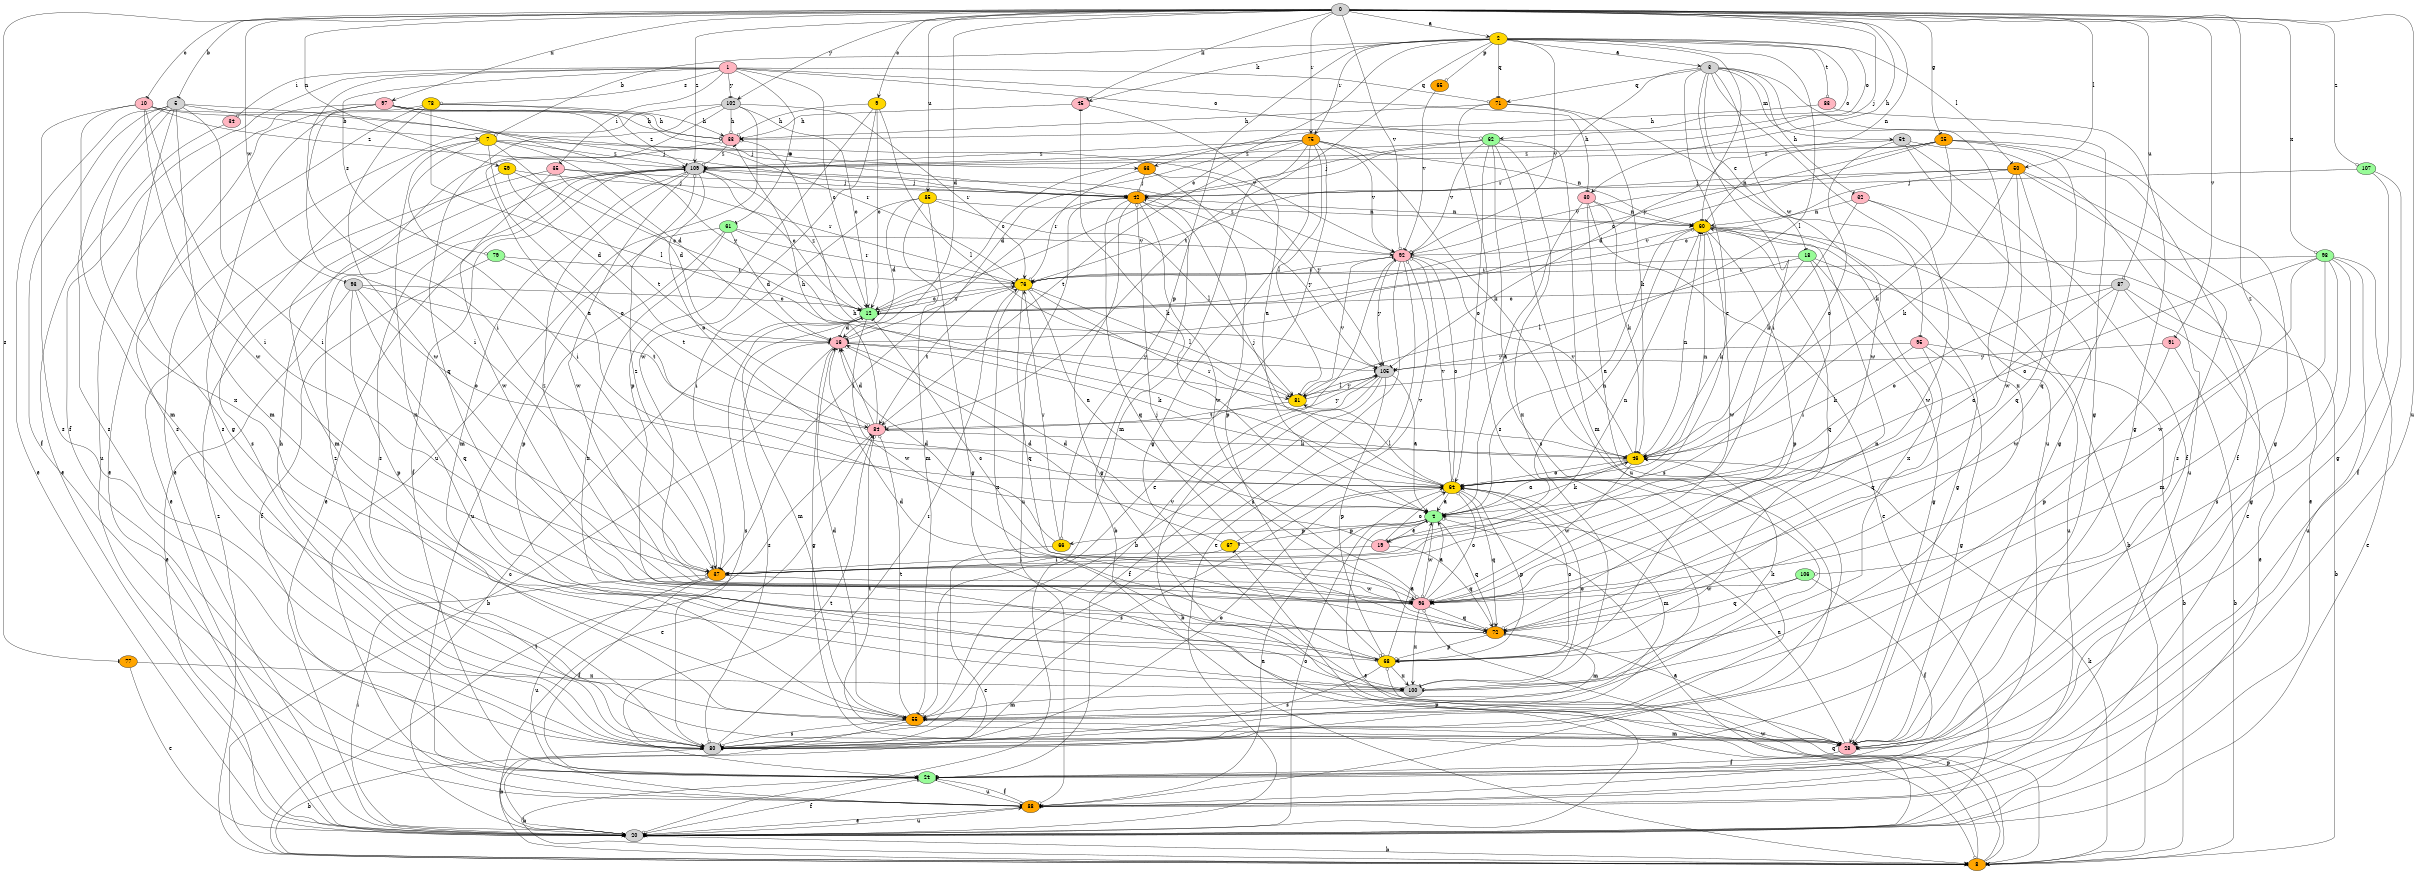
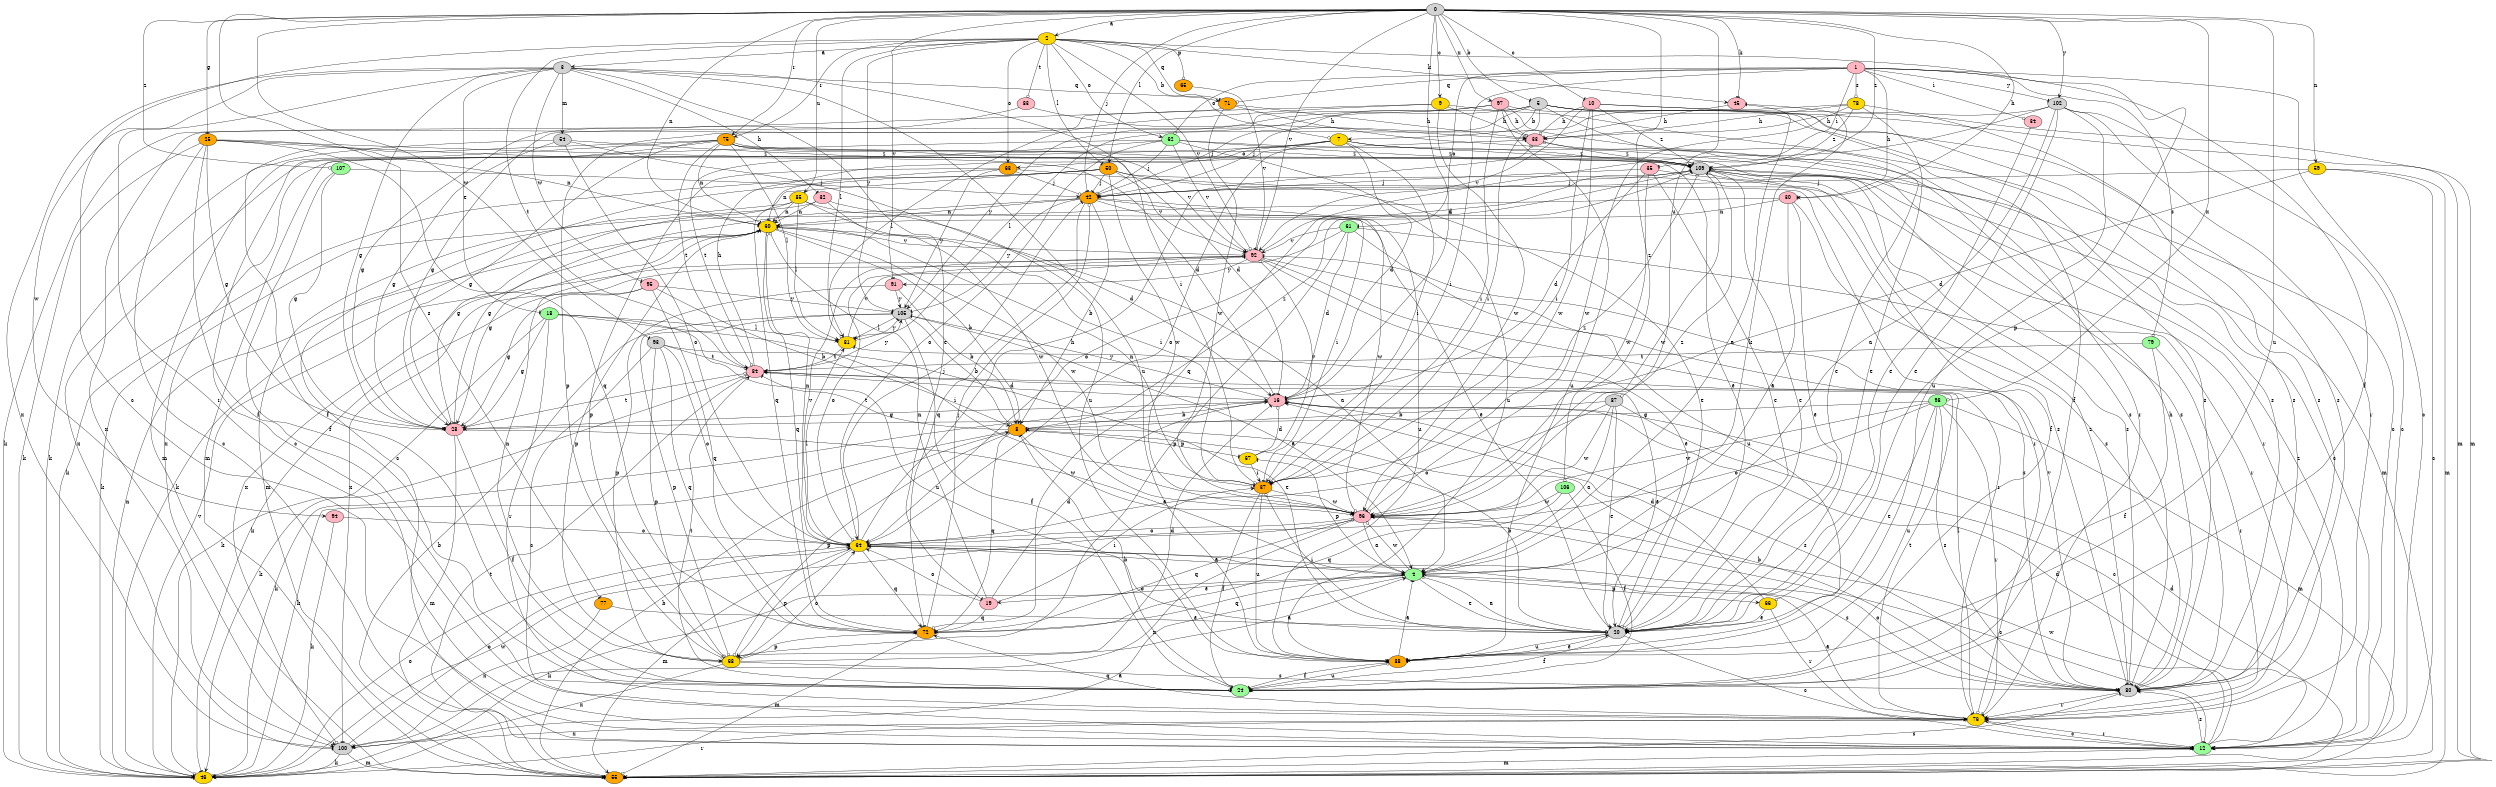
  strict digraph {
    node [fillcolor=lightpink style=filled]
    edge [arrowhead=vee]
    0 [fillcolor=lightgrey]
    2 [fillcolor=gold]
    5 [fillcolor=lightgrey]
    9 [fillcolor=gold]
    10
    16
    25 [fillcolor=orange]
    30
    42 [fillcolor=orange]
    45
    50 [fillcolor=orange]
    59 [fillcolor=gold]
    60 [fillcolor=gold]
    75 [fillcolor=orange]
    77 [fillcolor=orange]
    85 [fillcolor=gold]
    87 [fillcolor=lightgrey]
    88 [fillcolor=orange]
    91
    92
    93 [fillcolor=lightgrey]
    97
    98 [fillcolor=palegreen]
    102 [fillcolor=lightgrey]
    106 [fillcolor=palegreen]
    107 [fillcolor=palegreen]
    109 [fillcolor=lightgrey]
    12 [fillcolor=palegreen]
    62 [fillcolor=palegreen]
    71 [fillcolor=orange]
    3 [fillcolor=lightgrey]
    7 [fillcolor=gold]
    n33 [fillcolor=gold label=81]
    63 [fillcolor=orange]
    65 [fillcolor=orange]
    66 [fillcolor=gold]
    83
    84
    105 [fillcolor=lightgrey]
    24 [fillcolor=palegreen]
    37 [fillcolor=orange]
    28
    100 [fillcolor=lightgrey]
    20 [fillcolor=lightgrey]
    55 [fillcolor=orange]
    80 [fillcolor=lightgrey]
    96
    68 [fillcolor=gold]
    33
    46 [fillcolor=gold]
    8 [fillcolor=orange]
    72 [fillcolor=orange]
    4 [fillcolor=palegreen]
    64 [fillcolor=gold]
    76 [fillcolor=gold]
    1
    34
    35
    61 [fillcolor=palegreen]
    78 [fillcolor=gold]
    79 [fillcolor=palegreen]
    18 [fillcolor=palegreen]
    19
    32
    54 [fillcolor=lightgrey]
+   94
    95
    67 [fillcolor=gold]
    0 -> 2 [label=a]
    0 -> 5 [arrowhead=tee label=b]
    0 -> 9 [label=c]
    0 -> 10 [arrowhead=tee label=c]
    0 -> 16 [arrowhead=odot label=d]
    0 -> 25 [arrowhead=tee label=g]
    0 -> 30 [label=h]
    0 -> 42 [arrowhead=tee label=j]
    0 -> 45 [arrowhead=tee label=k]
    0 -> 50 [label=l]
    0 -> 59 [label=n]
    0 -> 60 [arrowhead=tee label=n]
    0 -> 75 [label=r]
    0 -> 77 [arrowhead=tee label=s]
    0 -> 85 [label=u]
    0 -> 87 [arrowhead=odot label=u]
    0 -> 88 [arrowhead=tee label=u]
    0 -> 91 [arrowhead=tee label=v]
    0 -> 92 [arrowhead=odot label=v]
    0 -> 93 [arrowhead=tee label=w]
    0 -> 97 [label=x]
    0 -> 98 [arrowhead=odot label=x]
    0 -> 102 [label=y]
    0 -> 106 [arrowhead=odot label=z]
    0 -> 107 [arrowhead=odot label=z]
    0 -> 109 [label=z]
    2 -> 45 [label=k]
    2 -> 50 [arrowhead=tee label=l]
    2 -> 75 [label=r]
    2 -> 92 [arrowhead=odot label=v]
    2 -> 12 [arrowhead=odot label=c]
    2 -> 62 [label=o]
    2 -> 71 [arrowhead=tee label=q]
    2 -> 3 [label=a]
    2 -> 7 [arrowhead=odot label=b]
    2 -> n33 [arrowhead=odot label=l]
    2 -> 63 [label=o]
    2 -> 65 [arrowhead=odot label=p]
    2 -> 66 [arrowhead=odot label=p]
    2 -> 83 [arrowhead=odot label=t]
    2 -> 84 [arrowhead=tee label=t]
    2 -> 105 [arrowhead=tee label=y]
    5 -> 42 [arrowhead=odot label=j]
    5 -> 7 [label=b]
    5 -> 24 [arrowhead=tee label=f]
    5 -> 37 [arrowhead=tee label=i]
    5 -> 28 [label=g]
    5 -> 100 [label=x]
    5 -> 20 [arrowhead=tee label=e]
    5 -> 55 [arrowhead=odot label=m]
    5 -> 80 [arrowhead=odot label=s]
    9 -> 12 [label=c]
    9 -> n33 [label=l]
    9 -> 96 [label=w]
    9 -> 68 [arrowhead=odot label=p]
    9 -> 33 [arrowhead=odot label=h]
    10 -> 92 [label=v]
    10 -> 109 [arrowhead=tee label=z]
    10 -> 37 [arrowhead=odot label=i]
    10 -> 55 [arrowhead=odot label=m]
    10 -> 80 [arrowhead=tee label=s]
    10 -> 96 [arrowhead=tee label=w]
    10 -> 33 [arrowhead=odot label=h]
    16 -> 105 [arrowhead=tee label=y]
    16 -> 28 [arrowhead=tee label=g]
    16 -> 80 [arrowhead=odot label=s]
    16 -> 46 [arrowhead=odot label=k]
    16 -> 8 [arrowhead=odot label=b]
    25 -> 16 [arrowhead=tee label=d]
    25 -> 60 [arrowhead=tee label=n]
    25 -> 109 [arrowhead=odot label=z]
    25 -> 12 [arrowhead=tee label=c]
    25 -> 24 [arrowhead=odot label=f]
    25 -> 28 [arrowhead=odot label=g]
    25 -> 46 [arrowhead=odot label=k]
    25 -> 72 [arrowhead=odot label=q]
    30 -> 60 [label=n]
    30 -> 20 [arrowhead=tee label=e]
    30 -> 80 [arrowhead=tee label=s]
    30 -> 46 [arrowhead=tee label=k]
    30 -> 4 [arrowhead=tee label=a]
    42 -> 60 [label=n]
    42 -> 88 [arrowhead=odot label=u]
    42 -> 105 [arrowhead=tee label=y]
    42 -> 37 [arrowhead=tee label=i]
    42 -> 28 [arrowhead=tee label=g]
    42 -> 96 [arrowhead=odot label=w]
    42 -> 8 [label=b]
    42 -> 72 [arrowhead=tee label=q]
    45 -> 33 [arrowhead=tee label=h]
    45 -> 4 [arrowhead=tee label=a]
    50 -> 42 [arrowhead=tee label=j]
    50 -> 92 [label=v]
    50 -> 12 [arrowhead=tee label=c]
    50 -> 20 [arrowhead=odot label=e]
    50 -> 80 [arrowhead=tee label=s]
    50 -> 96 [label=w]
    50 -> 46 [arrowhead=tee label=k]
    50 -> 72 [arrowhead=tee label=q]
    59 -> 16 [arrowhead=tee label=d]
    59 -> 42 [arrowhead=tee label=j]
    59 -> 12 [label=c]
    59 -> 55 [label=m]
    60 -> 92 [arrowhead=tee label=v]
    60 -> 28 [label=g]
    60 -> 100 [arrowhead=odot label=x]
    60 -> 96 [arrowhead=odot label=w]
    60 -> 68 [arrowhead=odot label=p]
    60 -> 8 [label=b]
    60 -> 72 [arrowhead=odot label=q]
    60 -> 4 [label=a]
    75 -> 16 [arrowhead=tee label=d]
    75 -> 60 [arrowhead=tee label=n]
    75 -> 92 [label=v]
    75 -> 109 [arrowhead=tee label=z]
    75 -> 12 [label=c]
    75 -> n33 [arrowhead=tee label=l]
    75 -> 84 [label=t]
    75 -> 28 [arrowhead=tee label=g]
    75 -> 20 [arrowhead=odot label=e]
    75 -> 55 [arrowhead=odot label=m]
    75 -> 46 [arrowhead=tee label=k]
    77 -> 100 [arrowhead=odot label=x]
    77 -> 20 [arrowhead=odot label=e]
    85 -> 16 [label=d]
    85 -> 60 [label=n]
    85 -> n33 [label=l]
    85 -> 37 [arrowhead=tee label=i]
    85 -> 28 [arrowhead=odot label=g]
    85 -> 55 [arrowhead=tee label=m]
    87 -> 12 [arrowhead=odot label=c]
    87 -> 20 [label=e]
    87 -> 96 [label=w]
    87 -> 8 [arrowhead=tee label=b]
    87 -> 4 [label=a]
    87 -> 64 [arrowhead=tee label=o]
    88 -> 24 [arrowhead=tee label=f]
    88 -> 20 [label=e]
    88 -> 4 [arrowhead=tee label=a]
    91 -> 105 [label=y]
    91 -> 68 [label=p]
    91 -> 8 [label=b]
    92 -> 109 [arrowhead=tee label=z]
-   92 -> 105 [label=y]
+   92 -> 91 [label=y]
    92 -> 20 [arrowhead=tee label=e]
    92 -> 80 [label=s]
    92 -> 64 [arrowhead=odot label=o]
    92 -> 76 [arrowhead=tee label=r]
    93 -> 12 [arrowhead=tee label=c]
    93 -> 84 [arrowhead=odot label=t]
    93 -> 20 [arrowhead=odot label=e]
    93 -> 68 [arrowhead=odot label=p]
    93 -> 72 [arrowhead=odot label=q]
    93 -> 64 [arrowhead=tee label=o]
    97 -> 42 [arrowhead=odot label=j]
    97 -> 88 [arrowhead=tee label=u]
    97 -> 105 [label=y]
    97 -> 37 [label=i]
    97 -> 80 [label=s]
    97 -> 33 [arrowhead=odot label=h]
    97 -> 76 [arrowhead=tee label=r]
    98 -> 88 [arrowhead=tee label=u]
    98 -> 28 [label=g]
    98 -> 20 [label=e]
    98 -> 55 [arrowhead=tee label=m]
    98 -> 80 [arrowhead=tee label=s]
    98 -> 96 [arrowhead=tee label=w]
    98 -> 64 [arrowhead=odot label=o]
    98 -> 76 [arrowhead=odot label=r]
    102 -> 88 [arrowhead=tee label=u]
    102 -> 12 [label=c]
    102 -> 20 [arrowhead=tee label=e]
    102 -> 33 [arrowhead=odot label=h]
    102 -> 72 [arrowhead=odot label=q]
    102 -> 4 [label=a]
    102 -> 76 [label=r]
    106 -> 24 [arrowhead=odot label=f]
    106 -> 96 [label=w]
    106 -> 72 [arrowhead=tee label=q]
    107 -> 42 [label=j]
    107 -> 24 [arrowhead=tee label=f]
    107 -> 28 [arrowhead=tee label=g]
    109 -> 42 [label=j]
    109 -> 12 [label=c]
    109 -> 24 [label=f]
    109 -> 20 [arrowhead=odot label=e]
    109 -> 55 [arrowhead=tee label=m]
    109 -> 80 [arrowhead=odot label=s]
    109 -> 96 [arrowhead=tee label=w]
    109 -> 64 [label=o]
    12 -> 16 [arrowhead=tee label=d]
    12 -> 109 [arrowhead=tee label=z]
    12 -> 55 [label=m]
    12 -> 80 [label=s]
    12 -> 96 [label=w]
    12 -> 76 [label=r]
    62 -> 42 [arrowhead=odot label=j]
    62 -> 88 [arrowhead=tee label=u]
    62 -> 92 [arrowhead=odot label=v]
    62 -> 109 [label=z]
    62 -> 100 [arrowhead=tee label=x]
    62 -> 55 [arrowhead=tee label=m]
    62 -> 80 [arrowhead=tee label=s]
    62 -> 64 [label=o]
    71 -> 80 [arrowhead=tee label=s]
    71 -> 96 [arrowhead=tee label=w]
    71 -> 33 [label=h]
    71 -> 46 [arrowhead=tee label=k]
    3 -> 88 [label=u]
    3 -> 71 [label=q]
    3 -> 37 [arrowhead=odot label=i]
    3 -> 28 [label=g]
    3 -> 100 [arrowhead=tee label=x]
    3 -> 76 [label=r]
    3 -> 18 [arrowhead=tee label=e]
    3 -> 19 [arrowhead=tee label=e]
    3 -> 32 [arrowhead=tee label=h]
    3 -> 54 [label=m]
+   3 -> 94 [label=w]
    3 -> 95 [arrowhead=tee label=w]
    7 -> 16 [arrowhead=tee label=d]
    7 -> 109 [label=z]
    7 -> 63 [label=o]
    7 -> 84 [arrowhead=odot label=t]
    7 -> 37 [label=i]
    7 -> 100 [label=x]
    7 -> 80 [arrowhead=tee label=s]
    7 -> 64 [arrowhead=tee label=o]
    n33 -> 92 [arrowhead=tee label=v]
    n33 -> 84 [label=t]
    n33 -> 105 [arrowhead=tee label=y]
    63 -> 42 [arrowhead=odot label=j]
+   63 -> 60 [arrowhead=tee label=n]
    63 -> 105 [label=y]
    63 -> 68 [arrowhead=odot label=p]
    63 -> 76 [arrowhead=odot label=r]
    65 -> 92 [arrowhead=tee label=v]
    66 -> 16 [label=d]
    66 -> 20 [label=e]
    66 -> 76 [label=r]
    83 -> 28 [arrowhead=tee label=g]
    83 -> 33 [label=h]
    84 -> 16 [label=d]
    84 -> 105 [label=y]
    84 -> 20 [label=e]
    84 -> 33 [arrowhead=tee label=h]
    84 -> 46 [label=k]
    105 -> n33 [arrowhead=tee label=l]
    105 -> 24 [arrowhead=tee label=f]
    105 -> 55 [arrowhead=odot label=b]
    105 -> 68 [arrowhead=odot label=p]
    105 -> 8 [arrowhead=odot label=b]
    105 -> 4 [label=a]
    24 -> 88 [arrowhead=odot label=u]
    24 -> 84 [label=t]
    24 -> 8 [arrowhead=tee label=b]
    37 -> 60 [arrowhead=tee label=n]
    37 -> 88 [arrowhead=tee label=u]
    37 -> 109 [arrowhead=odot label=z]
    37 -> 24 [arrowhead=odot label=f]
    37 -> 96 [arrowhead=tee label=w]
    28 -> 84 [arrowhead=odot label=t]
    28 -> 24 [arrowhead=tee label=f]
-   55 -> 28 [label=m]
+   28 -> 55 [label=m]
    28 -> 4 [label=a]
    100 -> 55 [label=m]
    100 -> 46 [label=k]
    100 -> 64 [arrowhead=tee label=o]
    20 -> 88 [label=u]
    20 -> 12 [arrowhead=tee label=c]
    20 -> 24 [arrowhead=tee label=f]
    20 -> 37 [arrowhead=odot label=i]
    20 -> 8 [arrowhead=tee label=b]
    20 -> 4 [arrowhead=odot label=a]
    20 -> 64 [arrowhead=odot label=o]
    55 -> 16 [label=d]
    55 -> 84 [arrowhead=odot label=t]
    55 -> 80 [arrowhead=tee label=s]
    55 -> 8 [label=b]
    80 -> 92 [arrowhead=tee label=v]
    80 -> 109 [arrowhead=tee label=z]
    80 -> 33 [arrowhead=odot label=h]
    80 -> 8 [label=b]
    80 -> 64 [label=o]
    80 -> 76 [label=r]
    96 -> 109 [arrowhead=odot label=z]
    96 -> 12 [arrowhead=tee label=c]
    96 -> 100 [label=x]
    96 -> 72 [arrowhead=odot label=q]
    96 -> 4 [label=a]
    96 -> 64 [arrowhead=odot label=o]
    68 -> 16 [arrowhead=tee label=d]
    68 -> 60 [label=n]
    68 -> 100 [label=x]
    68 -> 80 [arrowhead=odot label=s]
    68 -> 4 [label=a]
    68 -> 64 [label=o]
    33 -> 109 [arrowhead=odot label=z]
    46 -> 60 [arrowhead=tee label=n]
    46 -> 92 [arrowhead=odot label=v]
    46 -> 96 [arrowhead=odot label=w]
    46 -> 4 [arrowhead=odot label=a]
    46 -> 64 [label=o]
    46 -> 76 [arrowhead=odot label=r]
    8 -> 109 [arrowhead=tee label=z]
    8 -> 84 [arrowhead=tee label=t]
    8 -> 96 [arrowhead=odot label=w]
    8 -> 68 [arrowhead=odot label=p]
    8 -> 46 [label=k]
    8 -> 72 [arrowhead=tee label=q]
    8 -> 67 [arrowhead=tee label=p]
    72 -> 42 [arrowhead=odot label=j]
    72 -> 55 [arrowhead=odot label=m]
    72 -> 68 [arrowhead=odot label=p]
    4 -> 45 [arrowhead=tee label=k]
    4 -> 66 [label=p]
    4 -> 20 [arrowhead=odot label=e]
    4 -> 96 [arrowhead=odot label=w]
    4 -> 46 [label=k]
    4 -> 72 [arrowhead=odot label=q]
    4 -> 19 [label=e]
    4 -> 67 [arrowhead=tee label=p]
    64 -> 42 [arrowhead=tee label=j]
    64 -> 60 [arrowhead=odot label=n]
    64 -> 92 [arrowhead=odot label=v]
    64 -> n33 [label=l]
    64 -> 55 [label=m]
    64 -> 80 [arrowhead=tee label=s]
    64 -> 68 [label=p]
    64 -> 33 [arrowhead=odot label=h]
    64 -> 72 [label=q]
    64 -> 4 [label=a]
    76 -> 12 [arrowhead=odot label=c]
    76 -> n33 [arrowhead=tee label=l]
    76 -> 84 [label=t]
    76 -> 100 [arrowhead=odot label=x]
    76 -> 72 [label=q]
    76 -> 4 [arrowhead=tee label=a]
    1 -> 30 [arrowhead=tee label=h]
    1 -> 102 [arrowhead=tee label=y]
    1 -> 12 [label=c]
    1 -> 62 [arrowhead=odot label=o]
    1 -> 71 [arrowhead=odot label=q]
    1 -> 24 [arrowhead=odot label=f]
    1 -> 37 [label=i]
    1 -> 34 [arrowhead=odot label=i]
    1 -> 35 [arrowhead=tee label=i]
    1 -> 61 [arrowhead=tee label=o]
    1 -> 78 [arrowhead=odot label=s]
    1 -> 79 [arrowhead=odot label=s]
    34 -> 20 [label=e]
    35 -> 16 [arrowhead=odot label=d]
    35 -> 42 [arrowhead=odot label=j]
    35 -> 20 [label=e]
    35 -> 96 [label=w]
    35 -> 76 [arrowhead=odot label=r]
    61 -> 16 [arrowhead=tee label=d]
    61 -> 88 [arrowhead=tee label=u]
    61 -> 92 [label=v]
    61 -> 100 [arrowhead=tee label=x]
    61 -> 68 [label=p]
    61 -> 76 [label=r]
    78 -> 109 [arrowhead=tee label=z]
    78 -> n33 [label=l]
    78 -> 20 [arrowhead=tee label=e]
    78 -> 80 [arrowhead=odot label=s]
    78 -> 96 [arrowhead=odot label=w]
    78 -> 33 [label=h]
    79 -> 84 [label=t]
    79 -> 24 [arrowhead=odot label=f]
    79 -> 76 [arrowhead=tee label=r]
    18 -> 88 [arrowhead=odot label=u]
    18 -> n33 [label=l]
    18 -> 37 [arrowhead=odot label=i]
    18 -> 28 [label=g]
    18 -> 46 [arrowhead=odot label=k]
    18 -> 76 [arrowhead=odot label=r]
    19 -> 16 [label=d]
    19 -> 60 [arrowhead=odot label=n]
    19 -> 37 [label=i]
    19 -> 72 [label=q]
    19 -> 64 [label=o]
    32 -> 60 [label=n]
    32 -> 20 [arrowhead=tee label=e]
    32 -> 96 [label=w]
    32 -> 46 [label=k]
    54 -> 88 [arrowhead=odot label=u]
    54 -> 109 [arrowhead=tee label=z]
    54 -> 24 [arrowhead=odot label=f]
    54 -> 28 [arrowhead=odot label=g]
    54 -> 64 [arrowhead=odot label=o]
+   94 -> 46 [label=k]
+   94 -> 64 [label=o]
    95 -> 105 [arrowhead=tee label=y]
    95 -> 28 [label=g]
    95 -> 46 [arrowhead=tee label=k]
    95 -> 8 [label=b]
    95 -> 72 [label=q]
    67 -> 16 [arrowhead=odot label=d]
    67 -> 92 [arrowhead=odot label=v]
    67 -> 37 [label=i]
  }
